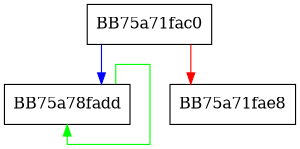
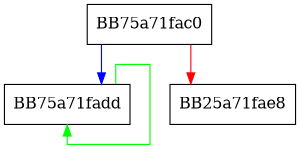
  digraph {
    splines=ortho
    node [shape=box]
    BB75a71fac0
-   BB75a71fadd [label=BB75a78fadd]
-   BB75a71fae8
+   BB75a71fadd
+   BB75a71fae8 [label=BB25a71fae8]
    BB75a71fac0 -> BB75a71fadd [color=blue]
    BB75a71fac0 -> BB75a71fae8 [color=red]
    BB75a71fadd -> BB75a71fadd [color=green]
  }
